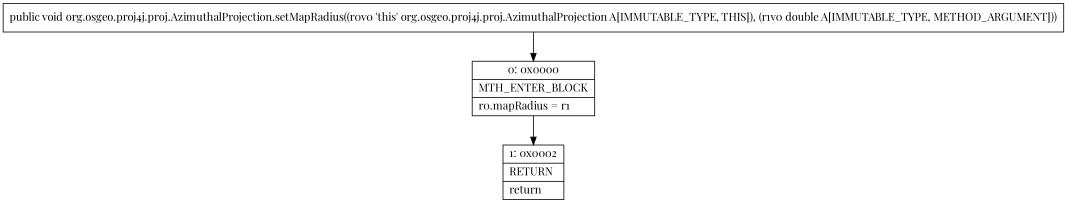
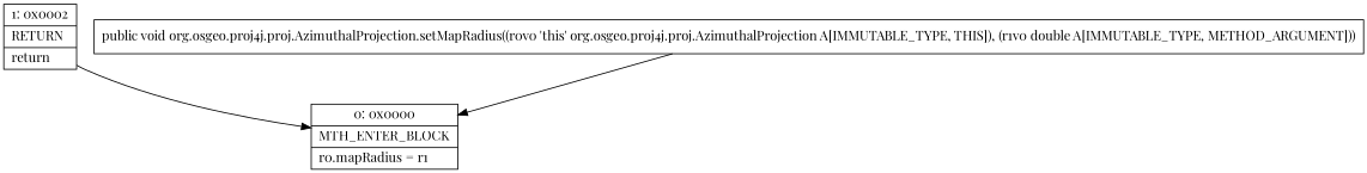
  digraph {
    fontname="Playfair Display"
    node [shape=record fontname="Playfair Display"]
    edge [fontname="Playfair Display"]
    n1 [label="{0\:\ 0x0000|MTH_ENTER_BLOCK\l|r0.mapRadius = r1\l}"]
    n2 [label="{1\:\ 0x0002|RETURN\l|return\l}"]
    n3 [label="{public void org.osgeo.proj4j.proj.AzimuthalProjection.setMapRadius((r0v0 'this' org.osgeo.proj4j.proj.AzimuthalProjection A[IMMUTABLE_TYPE, THIS]), (r1v0 double A[IMMUTABLE_TYPE, METHOD_ARGUMENT])) }"]
-   n1 -> n2
+   n2 -> n1
    n3 -> n1
  }
